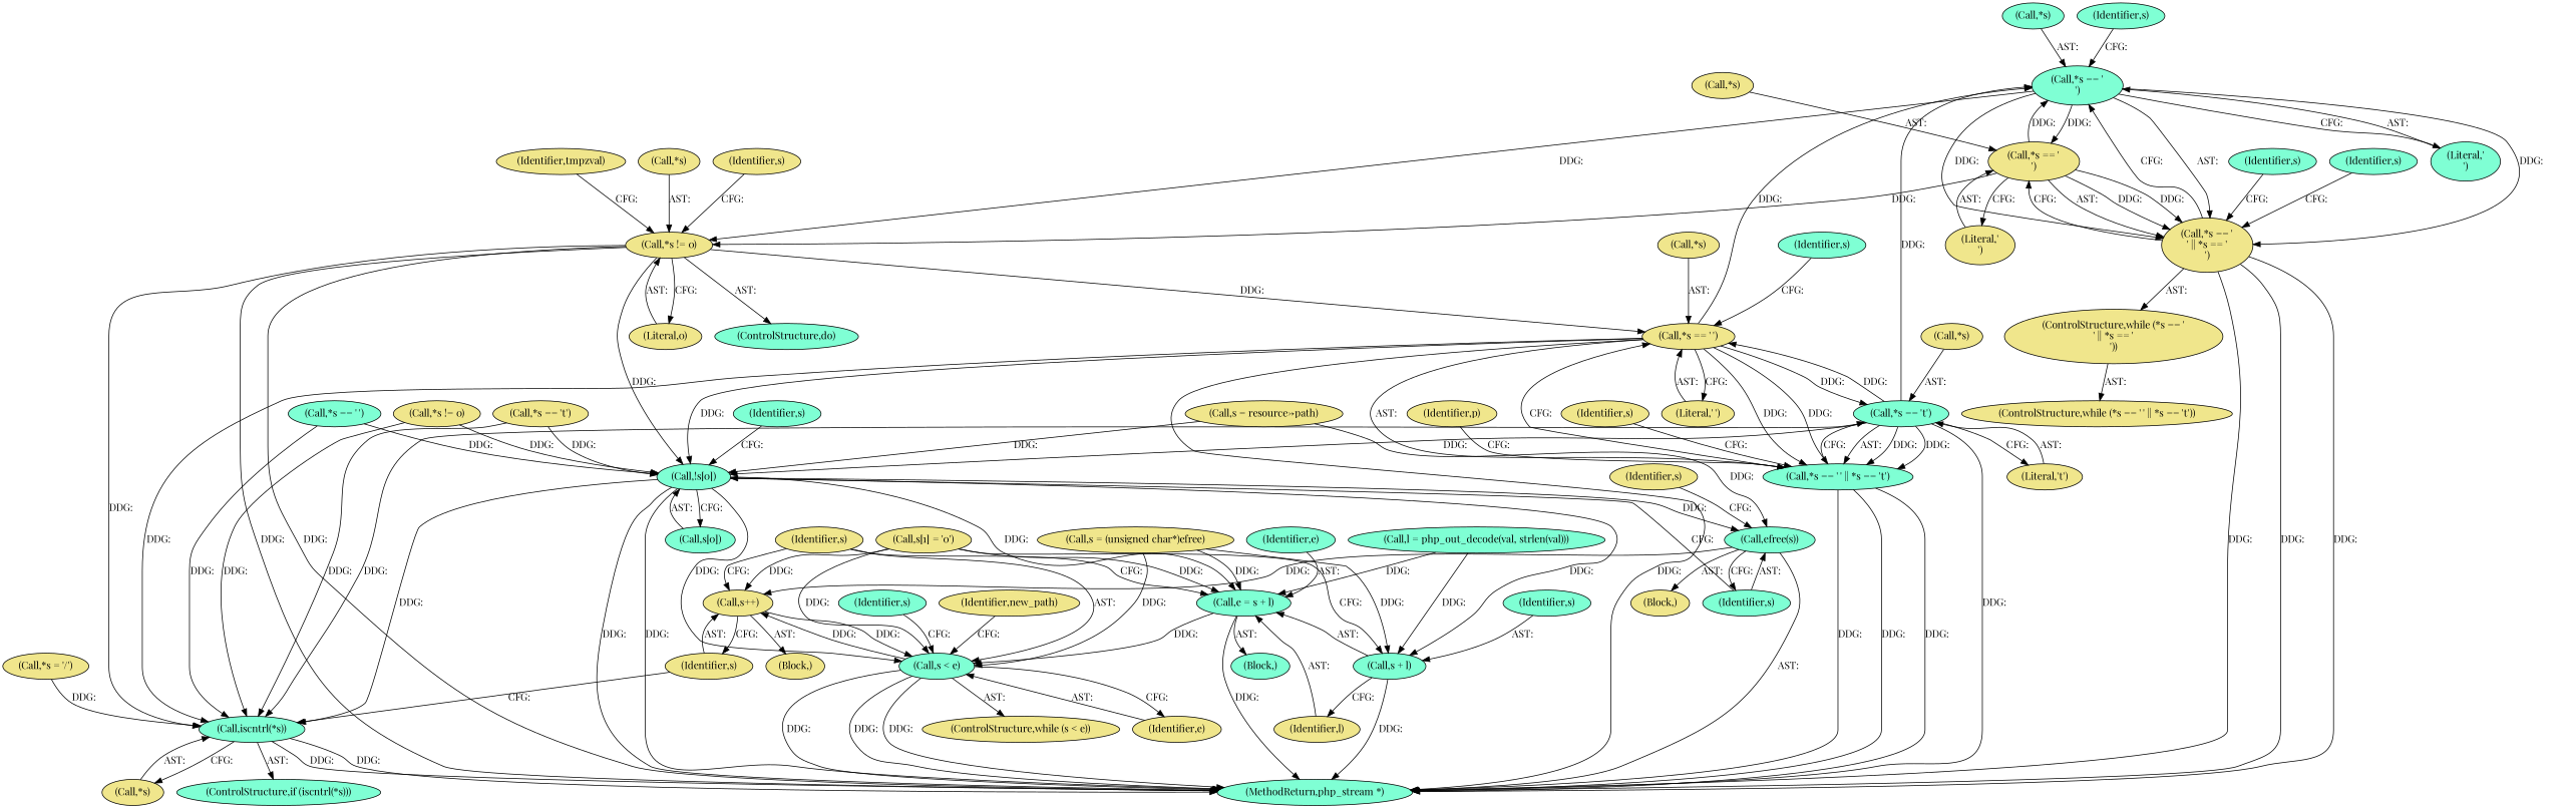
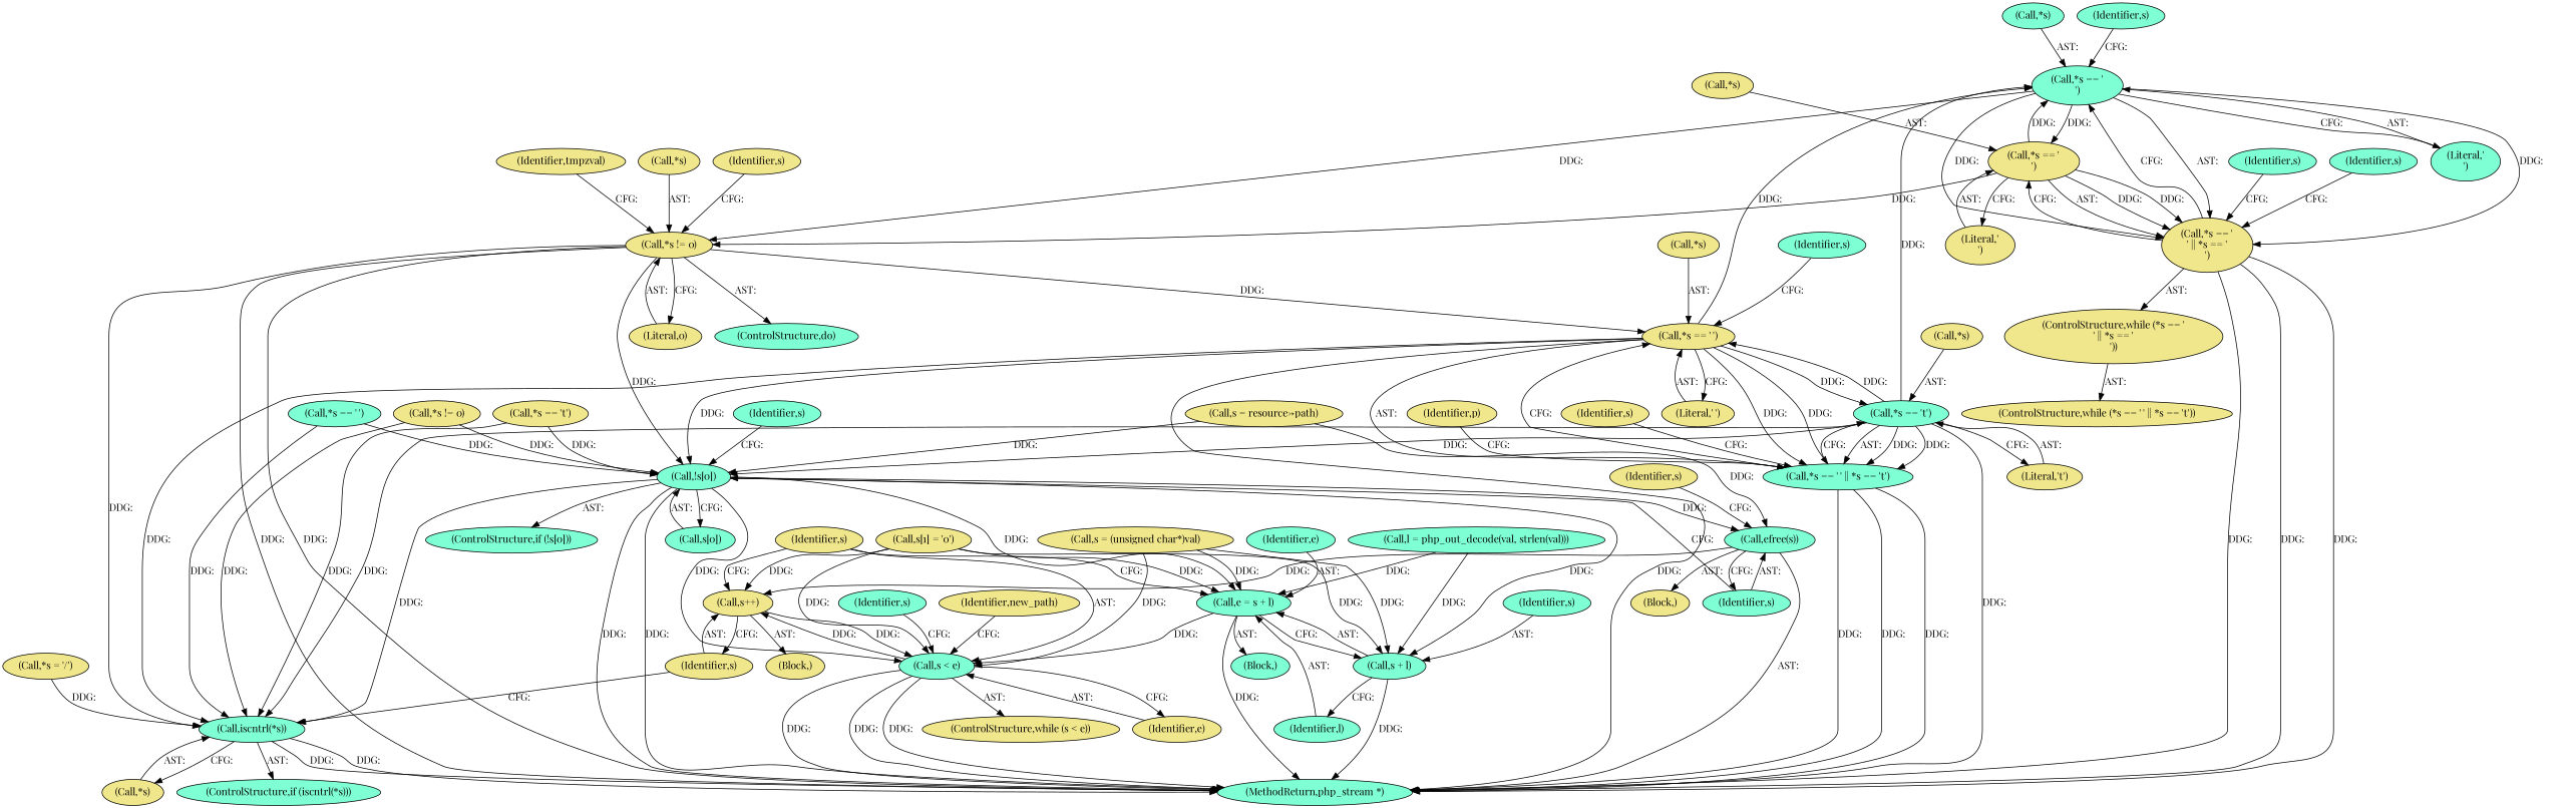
  digraph {
    fontname="Playfair Display"
    node [fillcolor=khaki fontname="Playfair Display" style=filled]
    edge [fontname="Playfair Display"]
    n1 [fillcolor=aquamarine label="(Call,*s == '\r')"]
    n2 [label="(Call,*s == '\n')"]
    n3 [label="(Call,*s != 0)"]
    n4 [label="(Call,*s == '\r' || *s == '\n')"]
    n5 [fillcolor=aquamarine label="(Literal,'\r')"]
    n6 [label="(Literal,'\n')"]
    n7 [label="(Call,*s == ' ')"]
    n8 [fillcolor=aquamarine label="(Call,!s[0])"]
    n9 [fillcolor=aquamarine label="(Call,iscntrl(*s))"]
    n10 [fillcolor=aquamarine label="(MethodReturn,php_stream *)"]
    n11 [label="(Literal,0)"]
    n12 [fillcolor=aquamarine label="(ControlStructure,do)"]
    n13 [label="(ControlStructure,while (*s == '\r' || *s == '\n'))"]
    n14 [fillcolor=aquamarine label="(Call,*s == '\t')"]
    n15 [fillcolor=aquamarine label="(Call,*s == ' ' || *s == '\t')"]
    n16 [label="(Literal,'\t')"]
    n17 [label="(Literal,' ')"]
    n18 [fillcolor=aquamarine label="(Call,efree(s))"]
    n19 [fillcolor=aquamarine label="(Call,e = s + l)"]
    n20 [fillcolor=aquamarine label="(Call,s < e)"]
    n21 [fillcolor=aquamarine label="(Call,s + l)"]
+   n22 [fillcolor=aquamarine label="(ControlStructure,if (!s[0]))"]
    n23 [fillcolor=aquamarine label="(Call,s[0])"]
    n24 [fillcolor=aquamarine label="(ControlStructure,if (iscntrl(*s)))"]
    n25 [label="(Call,*s)"]
    n26 [label="(ControlStructure,while (*s == ' ' || *s == '\t'))"]
    n27 [label="(Call,s++)"]
    n28 [label="(Block,)"]
    n29 [fillcolor=aquamarine label="(Identifier,s)"]
    n30 [fillcolor=aquamarine label="(Block,)"]
    n31 [label="(Identifier,e)"]
    n32 [label="(ControlStructure,while (s < e))"]
    n33 [label="(Block,)"]
    n34 [label="(Identifier,s)"]
-   n35 [label="(Identifier,l)"]
+   n35 [fillcolor=aquamarine label="(Identifier,l)"]
    n36 [label="(Call,*s = '/')"]
    n37 [fillcolor=aquamarine label="(Identifier,s)"]
    n38 [fillcolor=aquamarine label="(Identifier,s)"]
    n39 [label="(Call,*s)"]
    n40 [label="(Call,s = resource->path)"]
    n41 [label="(Call,*s)"]
    n42 [label="(Call,*s)"]
    n43 [label="(Identifier,p)"]
    n44 [fillcolor=aquamarine label="(Identifier,s)"]
    n45 [fillcolor=aquamarine label="(Identifier,e)"]
    n46 [fillcolor=aquamarine label="(Identifier,s)"]
    n47 [label="(Call,s[1] = '\0')"]
    n48 [label="(Identifier,s)"]
    n49 [fillcolor=aquamarine label="(Call,*s == ' ')"]
    n50 [label="(Identifier,s)"]
    n51 [fillcolor=aquamarine label="(Call,*s)"]
    n52 [label="(Call,*s == '\t')"]
    n53 [fillcolor=aquamarine label="(Identifier,s)"]
    n54 [fillcolor=aquamarine label="(Identifier,s)"]
    n55 [fillcolor=aquamarine label="(Call,l = php_out_decode(val, strlen(val)))"]
-   n56 [label="(Call,s = (unsigned char*)efree)"]
+   n56 [label="(Call,s = (unsigned char*)val)"]
    n57 [label="(Call,*s)"]
    n58 [label="(Identifier,tmpzval)"]
    n59 [label="(Call,*s != 0)"]
    n60 [label="(Identifier,s)"]
    n61 [fillcolor=aquamarine label="(Identifier,s)"]
    n62 [label="(Identifier,s)"]
    n63 [label="(Identifier,new_path)"]
    n1 -> n2 [label="DDG: "]
    n1 -> n3 [label="DDG: "]
    n1 -> n4 [label="AST: "]
    n1 -> n4 [label="DDG: "]
    n1 -> n4 [label="DDG: "]
    n1 -> n5 [label="CFG: "]
    n2 -> n1 [label="DDG: "]
    n2 -> n3 [label="DDG: "]
    n2 -> n4 [label="AST: "]
    n2 -> n4 [label="DDG: "]
    n2 -> n4 [label="DDG: "]
    n2 -> n6 [label="CFG: "]
    n3 -> n7 [label="DDG: "]
    n3 -> n8 [label="DDG: "]
    n3 -> n9 [label="DDG: "]
    n3 -> n10 [label="DDG: "]
    n3 -> n10 [label="DDG: "]
    n3 -> n11 [label="CFG: "]
    n3 -> n12 [label="AST: "]
    n4 -> n1 [label="CFG: "]
    n4 -> n2 [label="CFG: "]
    n4 -> n10 [label="DDG: "]
    n4 -> n10 [label="DDG: "]
    n4 -> n10 [label="DDG: "]
    n4 -> n13 [label="AST: "]
    n5 -> n1 [label="AST: "]
    n6 -> n2 [label="AST: "]
    n7 -> n1 [label="DDG: "]
    n7 -> n8 [label="DDG: "]
    n7 -> n9 [label="DDG: "]
    n7 -> n10 [label="DDG: "]
    n7 -> n14 [label="DDG: "]
    n7 -> n15 [label="AST: "]
    n7 -> n15 [label="DDG: "]
    n7 -> n15 [label="DDG: "]
    n7 -> n17 [label="CFG: "]
    n8 -> n9 [label="DDG: "]
    n8 -> n10 [label="DDG: "]
    n8 -> n10 [label="DDG: "]
    n8 -> n18 [label="DDG: "]
    n8 -> n19 [label="DDG: "]
    n8 -> n20 [label="DDG: "]
    n8 -> n21 [label="DDG: "]
+   n8 -> n22 [label="AST: "]
    n8 -> n23 [label="CFG: "]
    n9 -> n10 [label="DDG: "]
    n9 -> n10 [label="DDG: "]
    n9 -> n24 [label="AST: "]
    n9 -> n25 [label="CFG: "]
    n11 -> n3 [label="AST: "]
    n13 -> n26 [label="AST: "]
    n14 -> n1 [label="DDG: "]
    n14 -> n7 [label="DDG: "]
    n14 -> n8 [label="DDG: "]
    n14 -> n9 [label="DDG: "]
    n14 -> n10 [label="DDG: "]
    n14 -> n15 [label="AST: "]
    n14 -> n15 [label="DDG: "]
    n14 -> n15 [label="DDG: "]
    n14 -> n16 [label="CFG: "]
    n15 -> n7 [label="CFG: "]
    n15 -> n10 [label="DDG: "]
    n15 -> n10 [label="DDG: "]
    n15 -> n10 [label="DDG: "]
    n15 -> n14 [label="CFG: "]
    n16 -> n14 [label="AST: "]
    n17 -> n7 [label="AST: "]
    n18 -> n10 [label="AST: "]
    n18 -> n27 [label="DDG: "]
    n18 -> n28 [label="AST: "]
    n18 -> n29 [label="CFG: "]
    n19 -> n10 [label="DDG: "]
    n19 -> n20 [label="DDG: "]
+   n19 -> n21 [label="CFG: "]
    n19 -> n30 [label="AST: "]
    n20 -> n10 [label="DDG: "]
    n20 -> n10 [label="DDG: "]
    n20 -> n10 [label="DDG: "]
    n20 -> n27 [label="DDG: "]
    n20 -> n31 [label="CFG: "]
    n20 -> n32 [label="AST: "]
    n21 -> n10 [label="DDG: "]
    n21 -> n19 [label="AST: "]
    n21 -> n35 [label="CFG: "]
    n23 -> n8 [label="AST: "]
    n25 -> n9 [label="AST: "]
    n27 -> n20 [label="DDG: "]
    n27 -> n33 [label="AST: "]
    n27 -> n34 [label="CFG: "]
    n29 -> n8 [label="CFG: "]
    n29 -> n18 [label="AST: "]
    n31 -> n20 [label="AST: "]
    n34 -> n9 [label="CFG: "]
    n34 -> n27 [label="AST: "]
    n35 -> n19 [label="AST: "]
    n36 -> n9 [label="DDG: "]
    n37 -> n7 [label="CFG: "]
    n38 -> n20 [label="CFG: "]
    n39 -> n3 [label="AST: "]
    n40 -> n8 [label="DDG: "]
    n40 -> n18 [label="DDG: "]
    n41 -> n14 [label="AST: "]
    n42 -> n2 [label="AST: "]
    n43 -> n15 [label="CFG: "]
    n44 -> n4 [label="CFG: "]
    n45 -> n19 [label="AST: "]
    n46 -> n4 [label="CFG: "]
    n47 -> n19 [label="DDG: "]
    n47 -> n20 [label="DDG: "]
-   n47 -> n21 [label="CFG: "]
+   n47 -> n21 [label="DDG: "]
    n47 -> n27 [label="DDG: "]
    n48 -> n3 [label="CFG: "]
    n49 -> n8 [label="DDG: "]
    n49 -> n9 [label="DDG: "]
    n50 -> n19 [label="CFG: "]
    n50 -> n20 [label="AST: "]
    n50 -> n27 [label="CFG: "]
    n51 -> n1 [label="AST: "]
    n52 -> n8 [label="DDG: "]
    n52 -> n9 [label="DDG: "]
    n53 -> n8 [label="CFG: "]
    n54 -> n1 [label="CFG: "]
    n55 -> n19 [label="DDG: "]
    n55 -> n21 [label="DDG: "]
    n56 -> n19 [label="DDG: "]
    n56 -> n20 [label="DDG: "]
    n56 -> n21 [label="DDG: "]
    n57 -> n7 [label="AST: "]
    n58 -> n3 [label="CFG: "]
    n59 -> n8 [label="DDG: "]
    n59 -> n9 [label="DDG: "]
    n60 -> n18 [label="CFG: "]
    n61 -> n21 [label="AST: "]
    n62 -> n15 [label="CFG: "]
    n63 -> n20 [label="CFG: "]
  }
